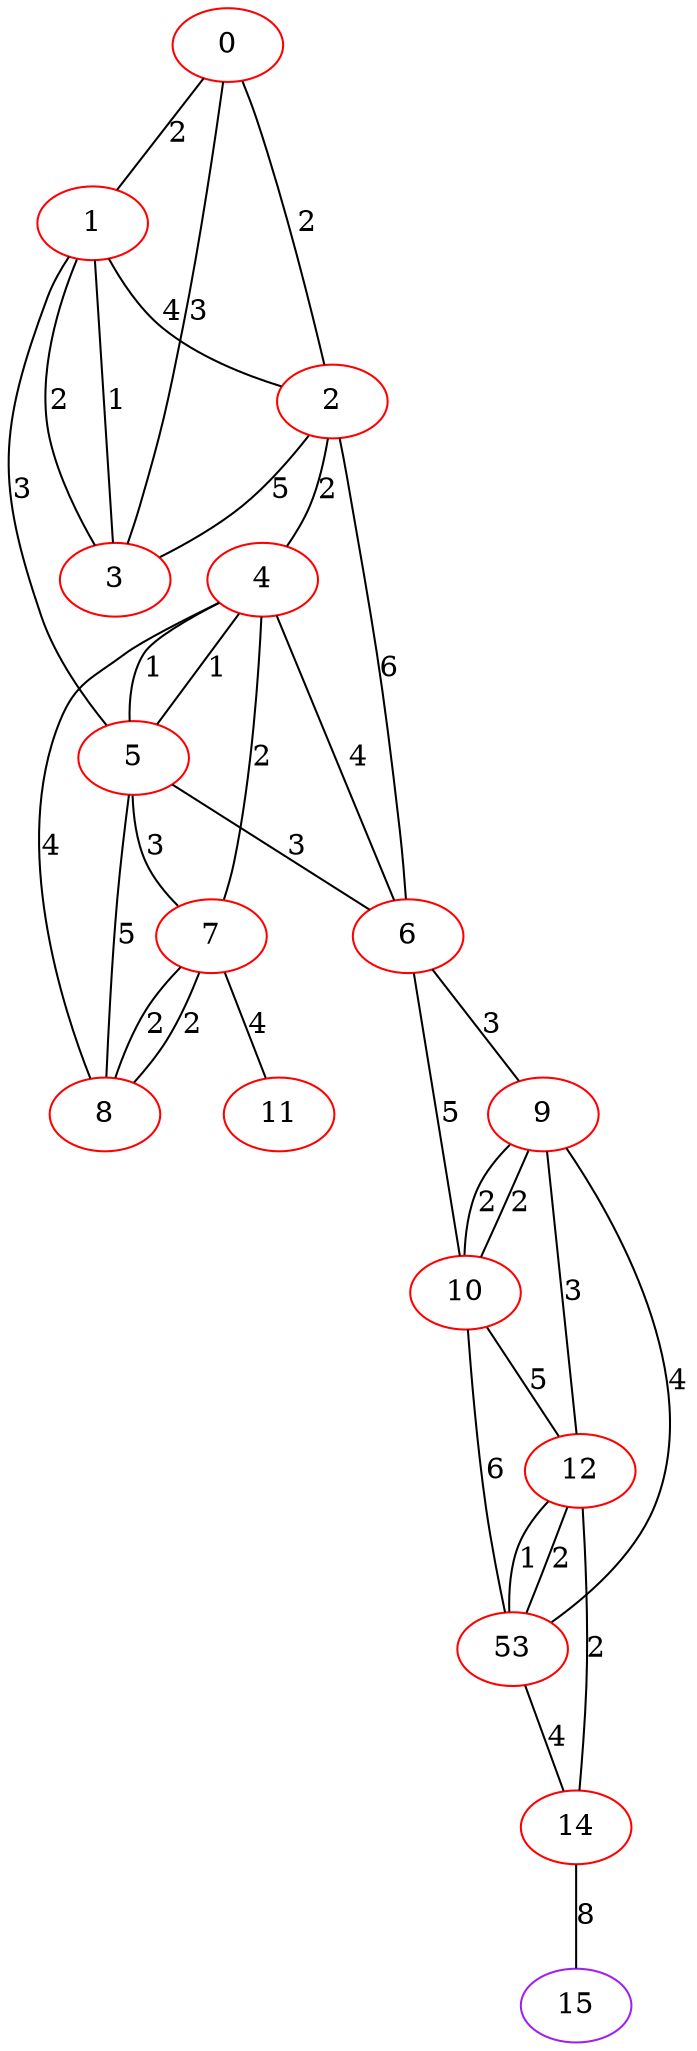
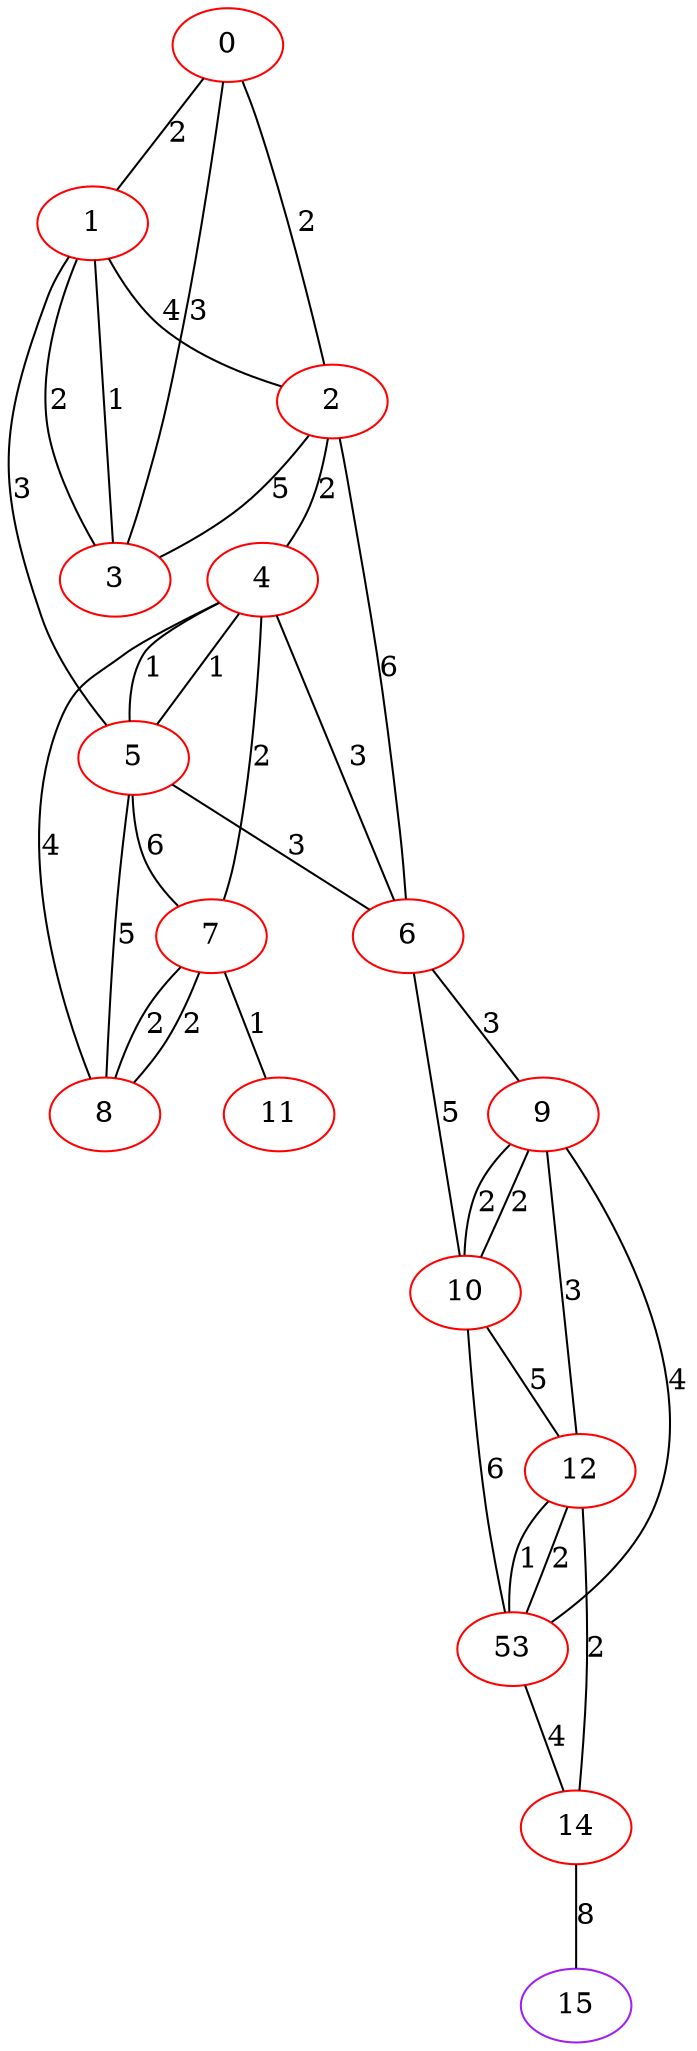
  graph {
    node [color=red weight=1]
    0
    1
    2
    3
    5
    4
    6
    7
    8
    9
    10
    11
    12
    n14 [label=53]
    14
    15 [color=purple weight=4]
    0 -- 1 [label=2]
    0 -- 2 [label=2]
    0 -- 3 [label=3]
    1 -- 2 [label=4]
    1 -- 3 [label=2]
    1 -- 3 [label=1]
    1 -- 5 [label=3]
    2 -- 3 [label=5]
    2 -- 4 [label=2]
    2 -- 6 [label=6]
    5 -- 6 [label=3]
-   5 -- 7 [label=3]
+   5 -- 7 [label=6]
    5 -- 8 [label=5]
    4 -- 5 [label=1]
    4 -- 5 [label=1]
-   4 -- 6 [label=4]
+   4 -- 6 [label=3]
    4 -- 7 [label=2]
    4 -- 8 [label=4]
    6 -- 9 [label=3]
    6 -- 10 [label=5]
    7 -- 8 [label=2]
    7 -- 8 [label=2]
-   7 -- 11 [label=4]
+   7 -- 11 [label=1]
    9 -- 10 [label=2]
    9 -- 10 [label=2]
    9 -- 12 [label=3]
    9 -- n14 [label=4]
    10 -- 12 [label=5]
    10 -- n14 [label=6]
    12 -- n14 [label=2]
    12 -- n14 [label=1]
    12 -- 14 [label=2]
    n14 -- 14 [label=4]
    14 -- 15 [label=8]
  }
